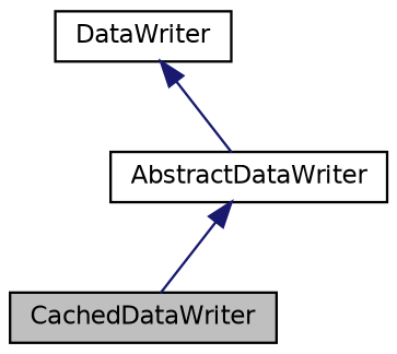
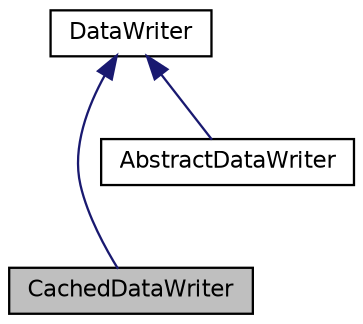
  digraph {
    node [color=black fontname=Helvetica fontsize=10 shape=record]
    edge [color=midnightblue dir=back fontname=Helvetica fontsize=10 labelfontname=Helvetica labelfontsize=10 style=solid]
    n1 [fillcolor=grey75 fontcolor=black height=0.2 label=CachedDataWriter style=filled width=0.4]
    n2 [height=0.2 label=AbstractDataWriter width=0.4]
    n3 [height=0.2 label=DataWriter width=0.4]
-   n2 -> n1
+   n3 -> n1
    n3 -> n2
  }
